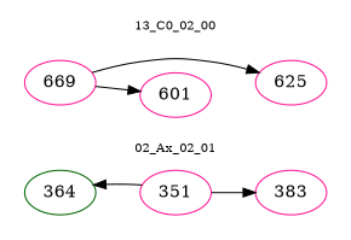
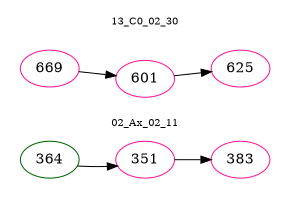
  digraph {
    rankdir=LR
    node [color=deeppink]
    edge [color=black]
    n1 [color=darkgreen label=364]
    n2 [label=351]
    n3 [label=383]
    n4 [label=669]
    n5 [label=601]
    n6 [label=625]
    subgraph cluster_1 {
      color=white
      fontsize=10
-     label="02_Ax_02_01"
+     label="02_Ax_02_11"
      n1
      n2
      n3
    }
    subgraph cluster_2 {
      color=white
      fontsize=10
-     label="13_C0_02_00"
+     label="13_C0_02_30"
      n4
      n5
      n6
    }
-   n2 -> n1
+   n1 -> n2
    n2 -> n3
    n4 -> n5
-   n4 -> n6
+   n5 -> n6
  }
